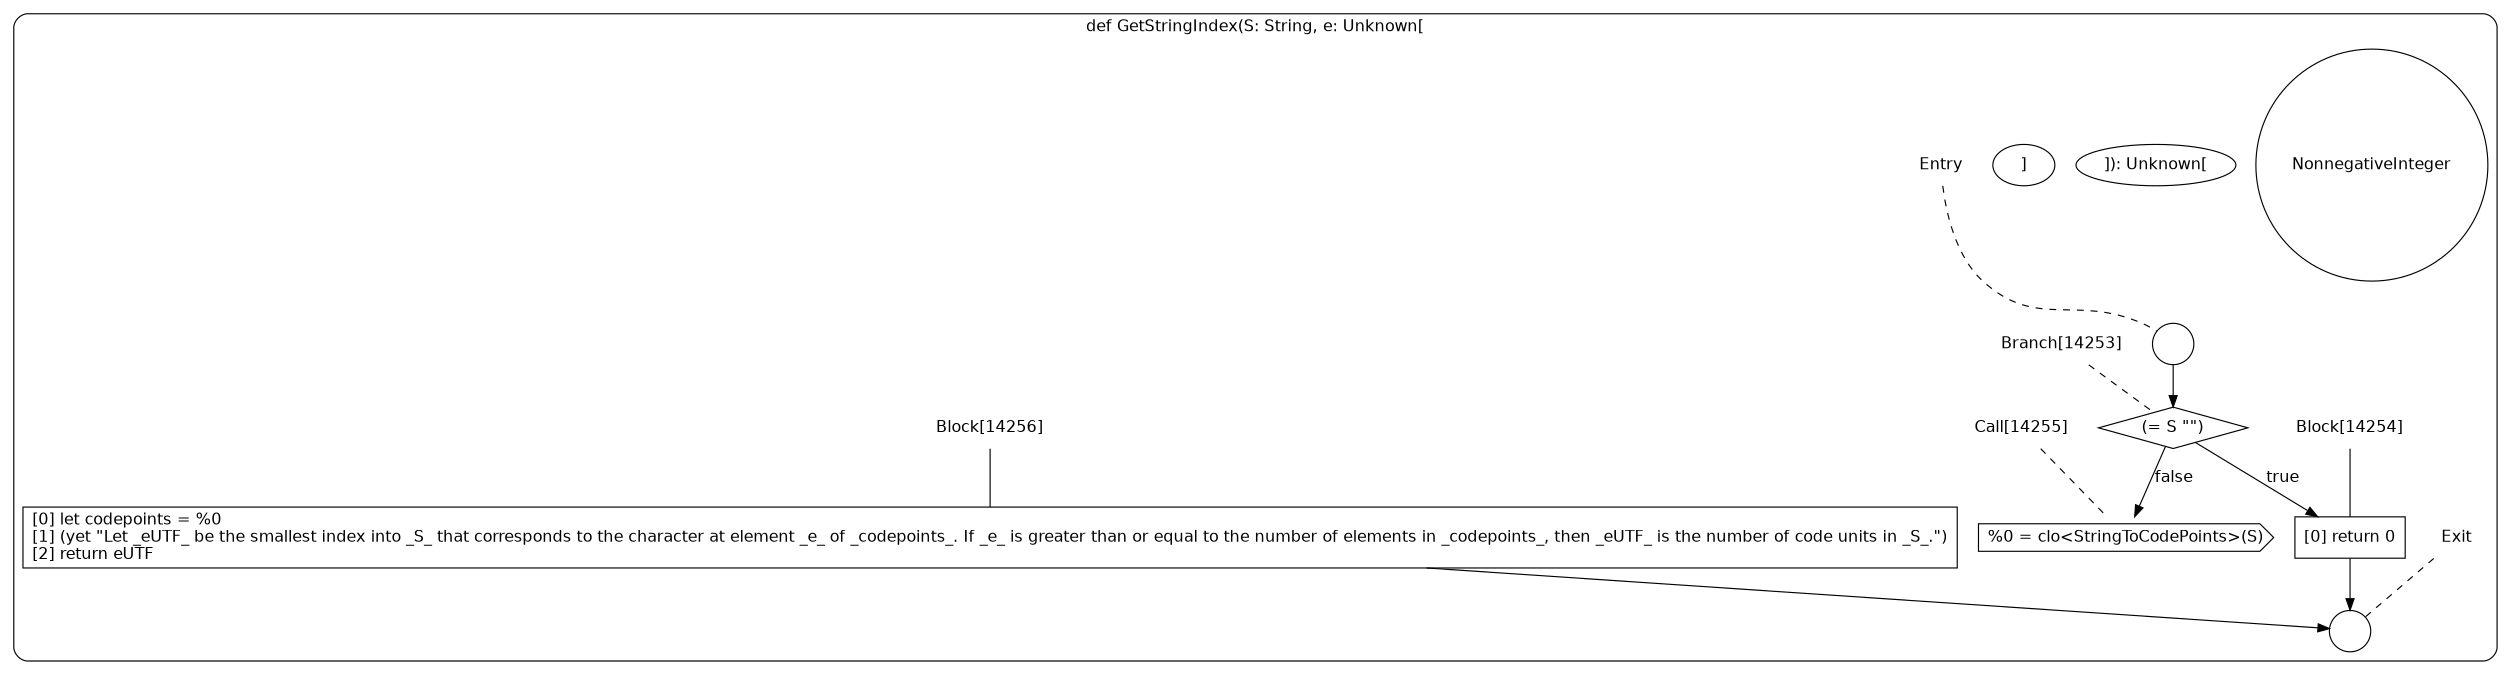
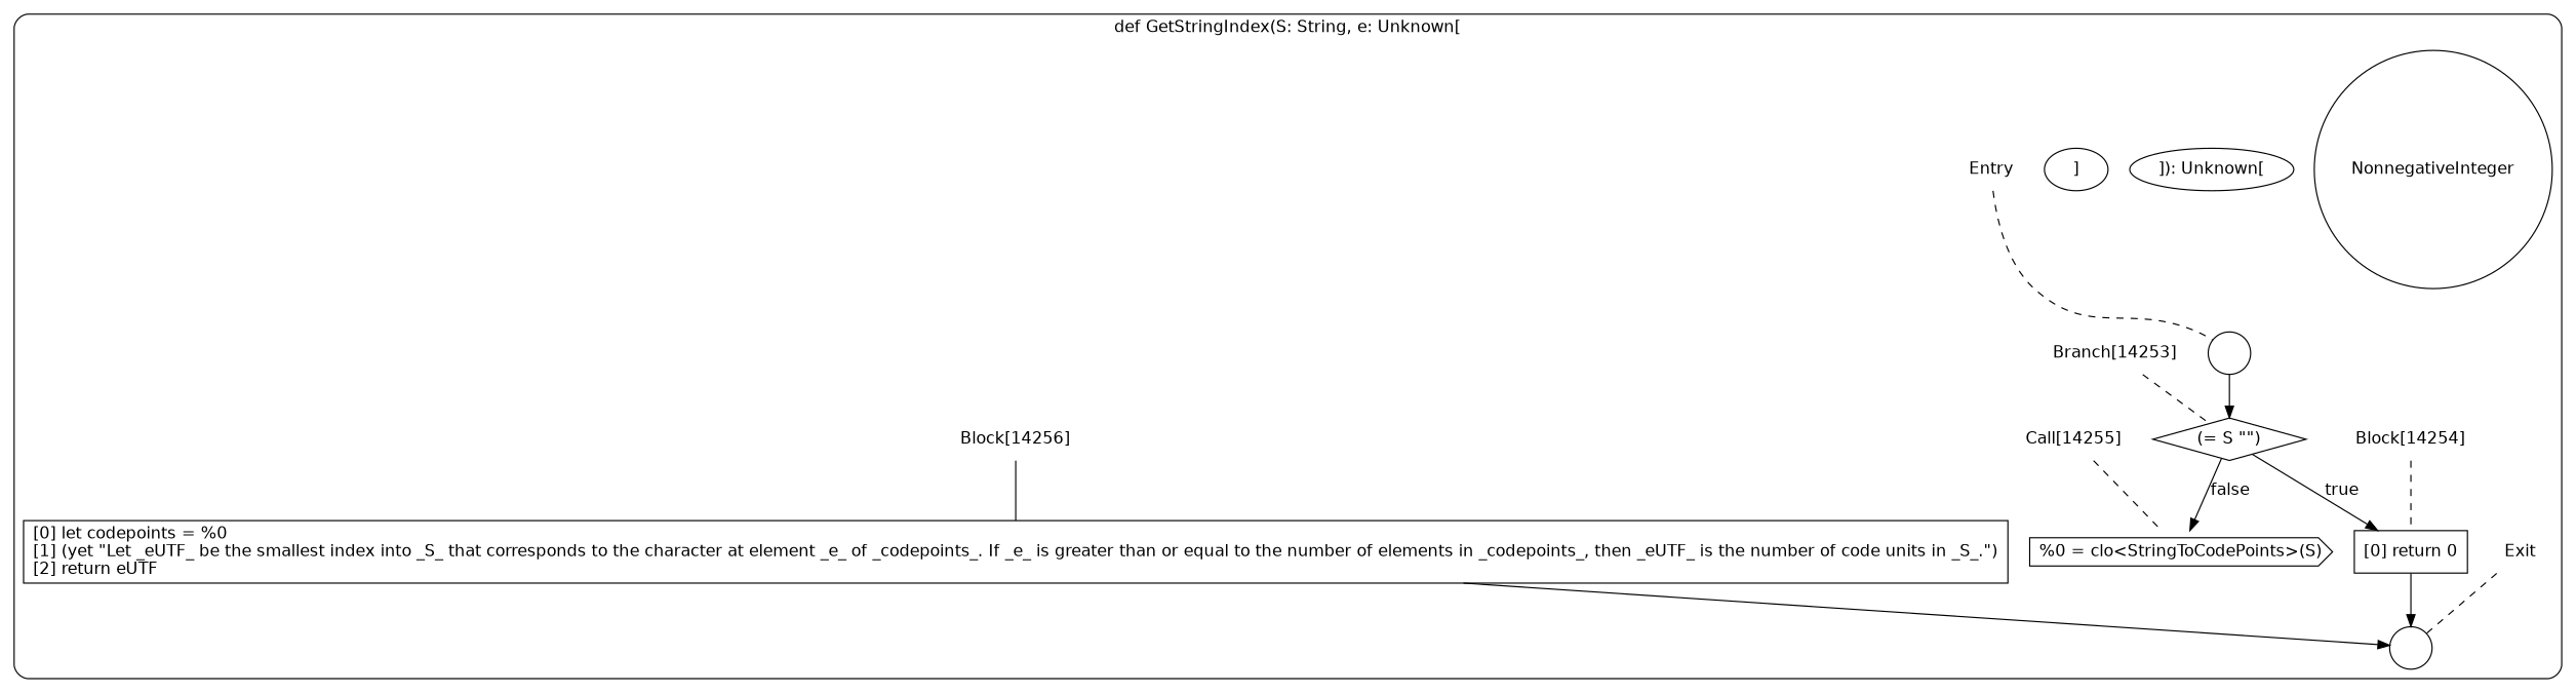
  digraph {
    fontname="DejaVu Sans"
    node [fontname="DejaVu Sans" shape=none]
    edge [arrowhead=none color=black fontname="DejaVu Sans"]
    NonnegativeInteger [shape=circle]
    "]): Unknown[" [shape=""]
    "]" [shape=""]
    n4 [label=<<font color="black">Entry</font>>]
    n5 [color=black fillcolor=white label=" " shape=circle style=filled]
    n6 [color=black fillcolor=white label=<<font color="black">(= S &quot;&quot;)</font>> shape=diamond style=filled]
    n7 [color=black fillcolor=white label=<<font color="black">[0] return 0<BR ALIGN="LEFT"/></font>> shape=box style=filled]
    n8 [color=black fillcolor=white label=<<font color="black">%0 = clo&lt;StringToCodePoints&gt;(S)</font>> shape=cds style=filled]
    n9 [label=<<font color="black">Exit</font>>]
    n10 [color=black fillcolor=white label=" " shape=circle style=filled]
    n11 [label=<<font color="black">Branch[14253]</font>>]
    n12 [color=black fillcolor=white label=<<font color="black">[0] let codepoints = %0<BR ALIGN="LEFT"/>[1] (yet &quot;Let _eUTF_ be the smallest index into _S_ that corresponds to the character at element _e_ of _codepoints_. If _e_ is greater than or equal to the number of elements in _codepoints_, then _eUTF_ is the number of code units in _S_.&quot;)<BR ALIGN="LEFT"/>[2] return eUTF<BR ALIGN="LEFT"/></font>> shape=box style=filled]
    n13 [label=<<font color="black">Block[14254]</font>>]
    n14 [label=<<font color="black">Call[14255]</font>>]
    n15 [label=<<font color="black">Block[14256]</font>>]
    subgraph cluster_1 {
      label="def GetStringIndex(S: String, e: Unknown["
      style=rounded
      NonnegativeInteger
      "]): Unknown["
      "]"
      n4
      n5
      n6
      n7
      n8
      n9
      n10
      n11
      n12
      n13
      n14
      n15
    }
    n4 -> n5 [style=dashed]
    n5 -> n6 [arrowhead=""]
    n6 -> n7 [label=<<font color="black">true</font>> arrowhead=""]
    n6 -> n8 [label=<<font color="black">false</font>> arrowhead=""]
    n7 -> n10 [arrowhead=""]
    n9 -> n10 [style=dashed]
    n11 -> n6 [style=dashed]
    n12 -> n10 [arrowhead=""]
-   n13 -> n7 [style=solid]
+   n13 -> n7 [style=dashed]
    n14 -> n8 [style=dashed]
    n15 -> n12 [style=solid]
  }
